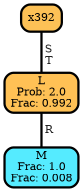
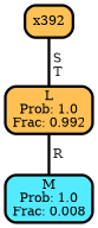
  graph {
    fontname="DejaVu Serif"
    ranksep="0 equally"
    splines=straight
    node [color=black fontcolor=black fontname="DejaVu Serif" penwidth=3 shape=box style="filled, rounded"]
    edge [color=black fontcolor=grey14 fontname="DejaVu Serif" fontweight=bold penwidth=3]
-   n1 [fillcolor="#55ebff" label="M\nFrac: 1.0\nFrac: 0.008"]
+   n1 [fillcolor="#55ebff" label="M\nProb: 1.0\nFrac: 0.008"]
    n2 [fillcolor="#fdc156" label=x392]
-   n3 [fillcolor="#ffc155" label="L\nProb: 2.0\nFrac: 0.992"]
+   n3 [fillcolor="#ffc155" label="L\nProb: 1.0\nFrac: 0.992"]
    subgraph sub_1 {
      rank=same
    }
    n2 -- n3 [label=" S\n T"]
    n3 -- n1 [label=" R"]
  }
